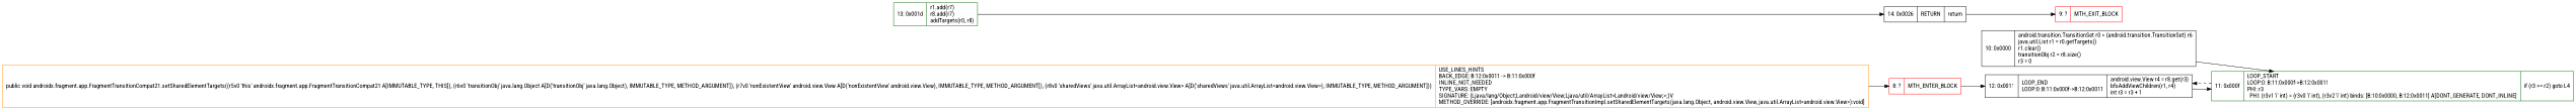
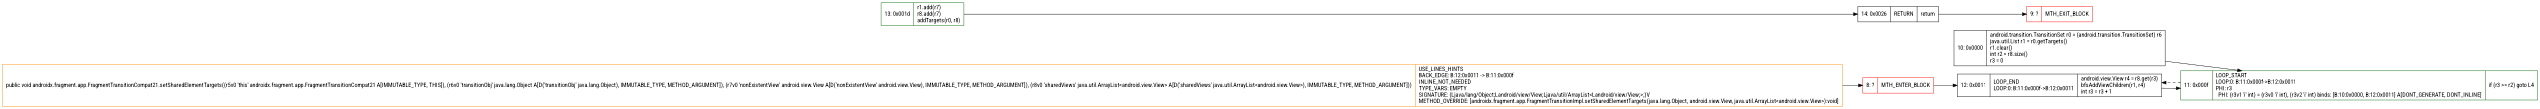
  digraph {
    fontname="Roboto Condensed"
    rankdir=LR
    node [color=black fontname="Roboto Condensed" shape=record]
    edge [fontname="Roboto Condensed"]
    n1 [color=red label="{8\:\ ?|MTH_ENTER_BLOCK\l}"]
    n2 [label="{12\:\ 0x0011|LOOP_END\lLOOP:0: B:11:0x000f\-\>B:12:0x0011\l|android.view.View r4 = r8.get(r3)\lbfsAddViewChildren(r1, r4)\lint r3 = r3 + 1\l}"]
-   n3 [label="{10\:\ 0x0000|android.transition.TransitionSet r0 = (android.transition.TransitionSet) r6\ljava.util.List r1 = r0.getTargets()\lr1.clear()\ltransitionObj r2 = r8.size()\lr3 = 0\l}"]
+   n3 [label="{10\:\ 0x0000|android.transition.TransitionSet r0 = (android.transition.TransitionSet) r6\ljava.util.List r1 = r0.getTargets()\lr1.clear()\lint r2 = r8.size()\lr3 = 0\l}"]
    n4 [color=darkgreen label="{11\:\ 0x000f|LOOP_START\lLOOP:0: B:11:0x000f\-\>B:12:0x0011\lPHI: r3 \l  PHI: (r3v1 'i' int) = (r3v0 'i' int), (r3v2 'i' int) binds: [B:10:0x0000, B:12:0x0011] A[DONT_GENERATE, DONT_INLINE]\l|if (r3 \>= r2) goto L4\l}"]
    n5 [color=darkgreen label="{13\:\ 0x001d|r1.add(r7)\lr8.add(r7)\laddTargets(r0, r8)\l}"]
    n6 [label="{14\:\ 0x0026|RETURN\l|return\l}"]
    n7 [color=red label="{9\:\ ?|MTH_EXIT_BLOCK\l}"]
    n8 [color=darkorange label="{public void androidx.fragment.app.FragmentTransitionCompat21.setSharedElementTargets((r5v0 'this' androidx.fragment.app.FragmentTransitionCompat21 A[IMMUTABLE_TYPE, THIS]), (r6v0 'transitionObj' java.lang.Object A[D('transitionObj' java.lang.Object), IMMUTABLE_TYPE, METHOD_ARGUMENT]), (r7v0 'nonExistentView' android.view.View A[D('nonExistentView' android.view.View), IMMUTABLE_TYPE, METHOD_ARGUMENT]), (r8v0 'sharedViews' java.util.ArrayList\<android.view.View\> A[D('sharedViews' java.util.ArrayList\<android.view.View\>), IMMUTABLE_TYPE, METHOD_ARGUMENT]))  | USE_LINES_HINTS\lBACK_EDGE: B:12:0x0011 \-\> B:11:0x000f\lINLINE_NOT_NEEDED\lTYPE_VARS: EMPTY\lSIGNATURE: (Ljava\/lang\/Object;Landroid\/view\/View;Ljava\/util\/ArrayList\<Landroid\/view\/View;\>;)V\lMETHOD_OVERRIDE: [androidx.fragment.app.FragmentTransitionImpl.setSharedElementTargets(java.lang.Object, android.view.View, java.util.ArrayList\<android.view.View\>):void]\l}"]
    n1 -> n2
    n2 -> n4
    n3 -> n4
    n4 -> n2 [style=dashed]
    n5 -> n6
    n6 -> n7
    n8 -> n1
  }
